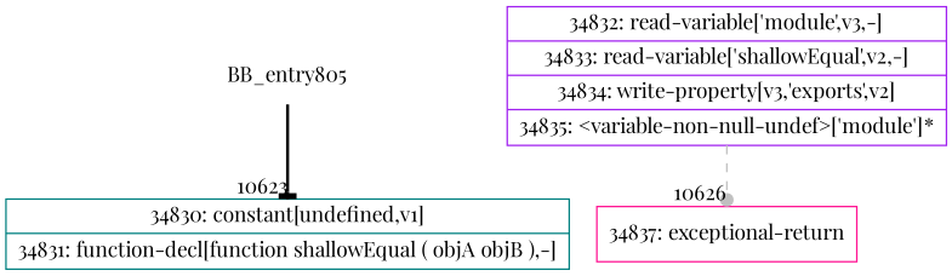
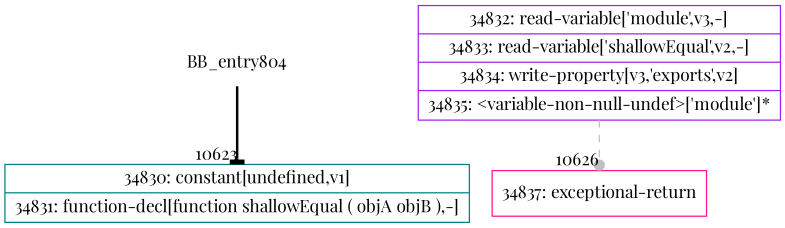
  digraph {
    fontname="Playfair Display"
    rankdir=TD
    node [fontname="Playfair Display" shape=record]
    edge [fontname="Playfair Display" headport=n tailport=s]
-   BB_entry804 [color=gray40 shape=none label=BB_entry805]
+   BB_entry804 [color=gray40 shape=none]
    n2 [color=teal label="{34830: constant[undefined,v1]|34831: function-decl[function shallowEqual ( objA objB ),-]}"]
    n3 [color=purple label="{34832: read-variable['module',v3,-]|34833: read-variable['shallowEqual',v2,-]|34834: write-property[v3,'exports',v2]|34835: \<variable-non-null-undef\>['module']*}"]
    n4 [color=deeppink label="{34837: exceptional-return}"]
    BB_entry804 -> n2 [arrowhead=tee headlabel="    10623" style=bold]
    n3 -> n4 [arrowhead=dot color=gray headlabel="      10626" style=dashed]
  }
